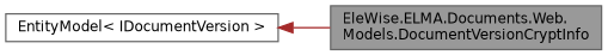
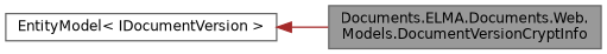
  digraph {
    rankdir=LR
    node [color=gray40 fontname=Helvetica fontsize=10 shape=box style=filled]
-   n1 [fillcolor=grey60 fontcolor=black height=0.2 label="EleWise.ELMA.Documents.Web.\lModels.DocumentVersionCryptInfo" width=0.4]
+   n1 [fillcolor=grey60 fontcolor=black height=0.2 label="Documents.ELMA.Documents.Web.\lModels.DocumentVersionCryptInfo" width=0.4]
    n2 [fillcolor=white height=0.2 label="EntityModel\< IDocumentVersion \>" width=0.4]
    n2 -> n1 [color=brown dir=back fontname=Helvetica fontsize=10 labelfontname=Helvetica labelfontsize=10 style=solid]
  }
